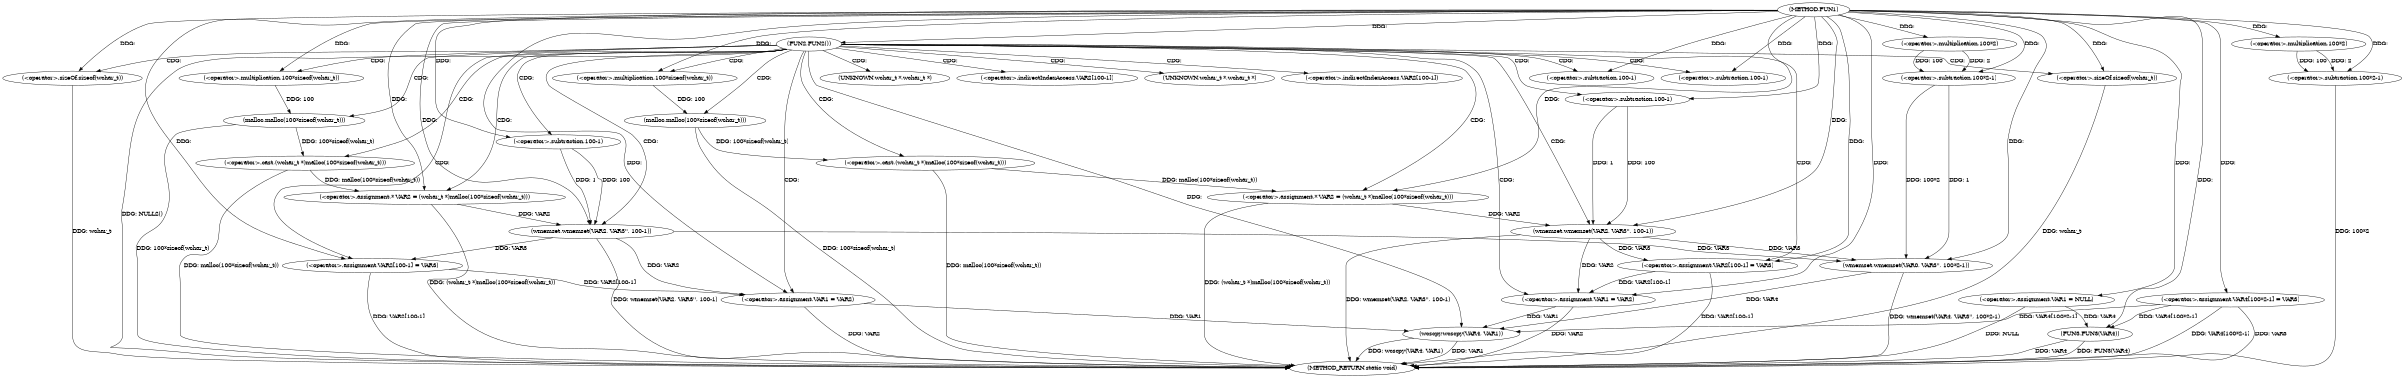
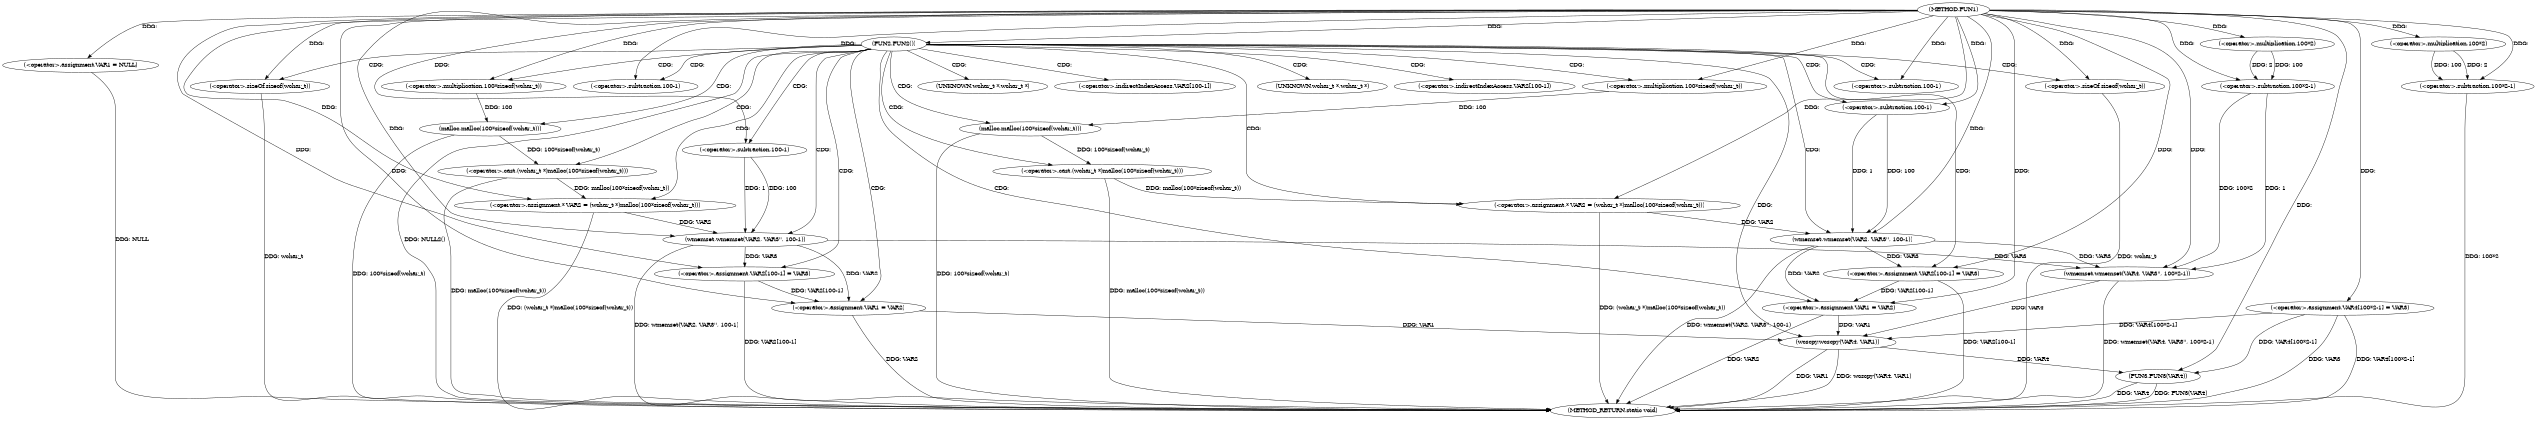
  digraph {
    n1 [label="(METHOD,FUN1)"]
    n2 [label="(<operator>.assignment,VAR1 = NULL)"]
    n3 [label="(FUN2,FUN2())"]
    n4 [label="(<operator>.assignment,* VAR2 = (wchar_t *)malloc(100*sizeof(wchar_t)))"]
    n5 [label="(<operator>.multiplication,100*sizeof(wchar_t))"]
    n6 [label="(<operator>.sizeOf,sizeof(wchar_t))"]
    n7 [label="(wmemset,wmemset(VAR2, VAR3'', 100-1))"]
    n8 [label="(<operator>.subtraction,100-1)"]
    n9 [label="(<operator>.assignment,VAR2[100-1] = VAR3)"]
    n10 [label="(<operator>.subtraction,100-1)"]
    n11 [label="(<operator>.assignment,VAR1 = VAR2)"]
    n12 [label="(<operator>.assignment,* VAR2 = (wchar_t *)malloc(100*sizeof(wchar_t)))"]
    n13 [label="(<operator>.multiplication,100*sizeof(wchar_t))"]
    n14 [label="(<operator>.sizeOf,sizeof(wchar_t))"]
    n15 [label="(wmemset,wmemset(VAR2, VAR3'', 100-1))"]
    n16 [label="(<operator>.subtraction,100-1)"]
    n17 [label="(<operator>.assignment,VAR2[100-1] = VAR3)"]
    n18 [label="(<operator>.subtraction,100-1)"]
    n19 [label="(<operator>.assignment,VAR1 = VAR2)"]
-   n20 [label="(wmemset,wmemset(VAR0, VAR3'', 100*2-1))"]
+   n20 [label="(wmemset,wmemset(VAR4, VAR3'', 100*2-1))"]
    n21 [label="(<operator>.subtraction,100*2-1)"]
    n22 [label="(<operator>.multiplication,100*2)"]
    n23 [label="(<operator>.assignment,VAR4[100*2-1] = VAR3)"]
    n24 [label="(<operator>.subtraction,100*2-1)"]
    n25 [label="(<operator>.multiplication,100*2)"]
    n26 [label="(FUN3,FUN3(VAR4))"]
    n27 [label="(METHOD_RETURN,static void)"]
    n28 [label="(wcscpy,wcscpy(VAR4, VAR1))"]
    n29 [label="(<operator>.cast,(wchar_t *)malloc(100*sizeof(wchar_t)))"]
    n30 [label="(malloc,malloc(100*sizeof(wchar_t)))"]
    n31 [label="(<operator>.cast,(wchar_t *)malloc(100*sizeof(wchar_t)))"]
    n32 [label="(malloc,malloc(100*sizeof(wchar_t)))"]
    n33 [label="(UNKNOWN,wchar_t *,wchar_t *)"]
    n34 [label="(<operator>.indirectIndexAccess,VAR2[100-1])"]
    n35 [label="(UNKNOWN,wchar_t *,wchar_t *)"]
    n36 [label="(<operator>.indirectIndexAccess,VAR2[100-1])"]
    n1 -> n2 [label="DDG: "]
    n1 -> n3 [label="DDG: "]
    n1 -> n4 [label="DDG: "]
    n1 -> n5 [label="DDG: "]
    n1 -> n6 [label="DDG: "]
    n1 -> n7 [label="DDG: "]
    n1 -> n8 [label="DDG: "]
    n1 -> n9 [label="DDG: "]
    n1 -> n10 [label="DDG: "]
    n1 -> n11 [label="DDG: "]
    n1 -> n12 [label="DDG: "]
    n1 -> n13 [label="DDG: "]
    n1 -> n14 [label="DDG: "]
    n1 -> n15 [label="DDG: "]
    n1 -> n16 [label="DDG: "]
    n1 -> n17 [label="DDG: "]
    n1 -> n18 [label="DDG: "]
    n1 -> n19 [label="DDG: "]
    n1 -> n20 [label="DDG: "]
    n1 -> n21 [label="DDG: "]
    n1 -> n22 [label="DDG: "]
    n1 -> n23 [label="DDG: "]
    n1 -> n24 [label="DDG: "]
    n1 -> n25 [label="DDG: "]
    n1 -> n26 [label="DDG: "]
    n2 -> n27 [label="DDG: NULL"]
    n3 -> n4 [label="CDG: "]
    n3 -> n5 [label="CDG: "]
    n3 -> n6 [label="CDG: "]
    n3 -> n7 [label="CDG: "]
    n3 -> n8 [label="CDG: "]
    n3 -> n9 [label="CDG: "]
    n3 -> n10 [label="CDG: "]
    n3 -> n11 [label="CDG: "]
    n3 -> n12 [label="CDG: "]
    n3 -> n13 [label="CDG: "]
    n3 -> n14 [label="CDG: "]
    n3 -> n15 [label="CDG: "]
    n3 -> n16 [label="CDG: "]
    n3 -> n17 [label="CDG: "]
    n3 -> n18 [label="CDG: "]
    n3 -> n19 [label="CDG: "]
    n3 -> n27 [label="DDG: NULL2()"]
    n3 -> n28 [label="DDG: "]
    n3 -> n29 [label="CDG: "]
    n3 -> n30 [label="CDG: "]
    n3 -> n31 [label="CDG: "]
    n3 -> n32 [label="CDG: "]
    n3 -> n33 [label="CDG: "]
    n3 -> n34 [label="CDG: "]
    n3 -> n35 [label="CDG: "]
    n3 -> n36 [label="CDG: "]
    n4 -> n7 [label="DDG: VAR2"]
    n4 -> n27 [label="DDG: (wchar_t *)malloc(100*sizeof(wchar_t))"]
    n5 -> n30 [label="DDG: 100"]
    n6 -> n27 [label="DDG: wchar_t"]
    n7 -> n9 [label="DDG: VAR3"]
    n7 -> n11 [label="DDG: VAR2"]
    n7 -> n20 [label="DDG: VAR3"]
    n7 -> n27 [label="DDG: wmemset(VAR2, VAR3'', 100-1)"]
    n8 -> n7 [label="DDG: 100"]
    n8 -> n7 [label="DDG: 1"]
    n9 -> n11 [label="DDG: VAR2[100-1]"]
    n9 -> n27 [label="DDG: VAR2[100-1]"]
    n11 -> n27 [label="DDG: VAR2"]
    n11 -> n28 [label="DDG: VAR1"]
    n12 -> n15 [label="DDG: VAR2"]
    n12 -> n27 [label="DDG: (wchar_t *)malloc(100*sizeof(wchar_t))"]
    n13 -> n32 [label="DDG: 100"]
    n14 -> n27 [label="DDG: wchar_t"]
    n15 -> n17 [label="DDG: VAR3"]
    n15 -> n19 [label="DDG: VAR2"]
    n15 -> n20 [label="DDG: VAR3"]
    n15 -> n27 [label="DDG: wmemset(VAR2, VAR3'', 100-1)"]
    n16 -> n15 [label="DDG: 100"]
    n16 -> n15 [label="DDG: 1"]
    n17 -> n19 [label="DDG: VAR2[100-1]"]
    n17 -> n27 [label="DDG: VAR2[100-1]"]
    n19 -> n27 [label="DDG: VAR2"]
    n19 -> n28 [label="DDG: VAR1"]
    n20 -> n27 [label="DDG: wmemset(VAR4, VAR3'', 100*2-1)"]
    n20 -> n28 [label="DDG: VAR4"]
    n21 -> n20 [label="DDG: 100*2"]
    n21 -> n20 [label="DDG: 1"]
    n22 -> n21 [label="DDG: 100"]
    n22 -> n21 [label="DDG: 2"]
    n23 -> n26 [label="DDG: VAR4[100*2-1]"]
    n23 -> n27 [label="DDG: VAR4[100*2-1]"]
    n23 -> n27 [label="DDG: VAR3"]
    n23 -> n28 [label="DDG: VAR4[100*2-1]"]
    n24 -> n27 [label="DDG: 100*2"]
    n25 -> n24 [label="DDG: 100"]
    n25 -> n24 [label="DDG: 2"]
    n26 -> n27 [label="DDG: VAR4"]
    n26 -> n27 [label="DDG: FUN3(VAR4)"]
-   n2 -> n26 [label="DDG: VAR4"]
+   n28 -> n26 [label="DDG: VAR4"]
    n28 -> n27 [label="DDG: VAR1"]
    n28 -> n27 [label="DDG: wcscpy(VAR4, VAR1)"]
    n29 -> n4 [label="DDG: malloc(100*sizeof(wchar_t))"]
    n29 -> n27 [label="DDG: malloc(100*sizeof(wchar_t))"]
    n30 -> n27 [label="DDG: 100*sizeof(wchar_t)"]
    n30 -> n29 [label="DDG: 100*sizeof(wchar_t)"]
    n31 -> n12 [label="DDG: malloc(100*sizeof(wchar_t))"]
    n31 -> n27 [label="DDG: malloc(100*sizeof(wchar_t))"]
    n32 -> n27 [label="DDG: 100*sizeof(wchar_t)"]
    n32 -> n31 [label="DDG: 100*sizeof(wchar_t)"]
  }
